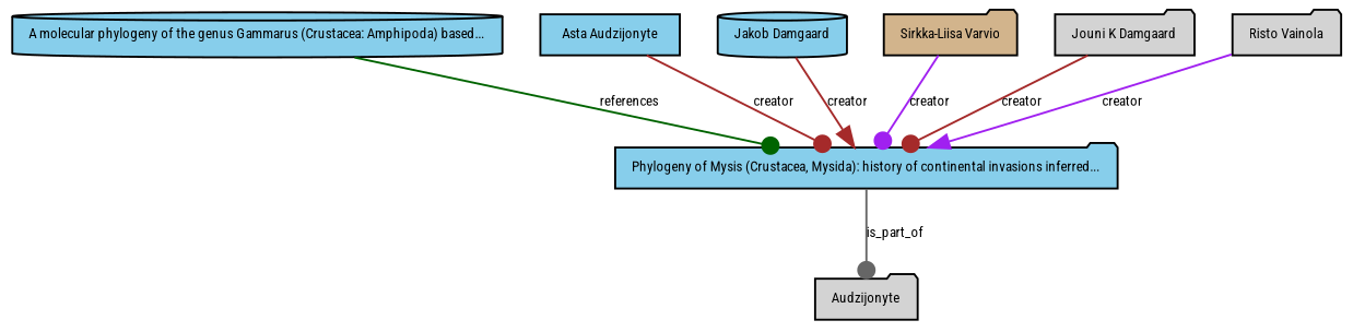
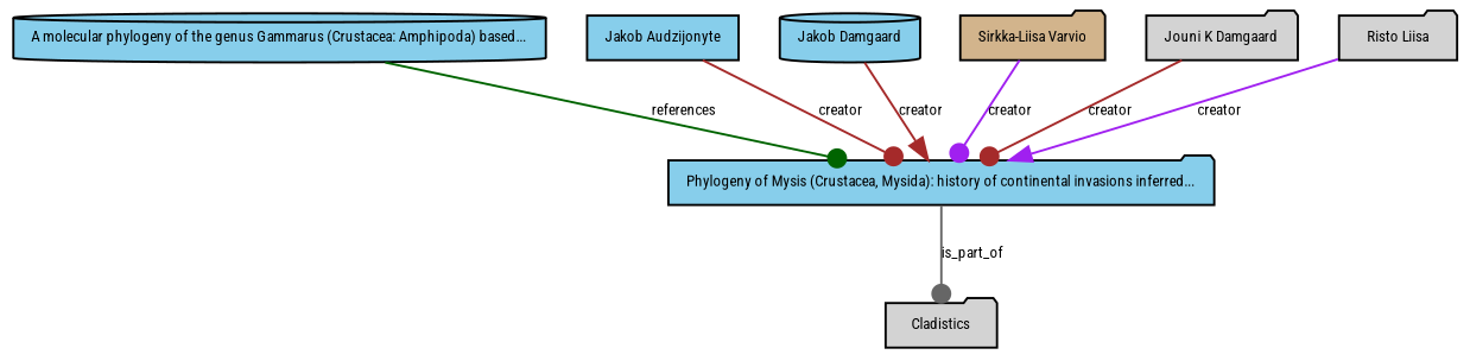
  digraph {
    fontname="Roboto Condensed"
    node [fillcolor=skyblue fontname="Roboto Condensed" fontsize=7 shape=folder style=filled]
    edge [arrowhead=dot color=brown fontname="Roboto Condensed" fontsize=7]
    n1 [height=0.27433100247 label="Phylogeny of Mysis (Crustacea, Mysida): history of continental invasions inferred..." width=0.27433100247]
-   n2 [fillcolor=lightgrey height=0.27433100247 label=Audzijonyte width=0.27433100247]
+   n2 [fillcolor=lightgrey height=0.27433100247 label=Cladistics width=0.27433100247]
    n3 [height=0.27433100247 label="A molecular phylogeny of the genus Gammarus (Crustacea: Amphipoda) based..." shape=cylinder width=0.27433100247]
-   n4 [height=0.27433100247 label="Asta Audzijonyte" shape=box width=0.27433100247]
+   n4 [height=0.27433100247 label="Jakob Audzijonyte" shape=box width=0.27433100247]
    n5 [height=0.27433100247 label="Jakob Damgaard" shape=cylinder width=0.27433100247]
    n6 [fillcolor=tan height=0.27433100247 label="Sirkka-Liisa Varvio" width=0.27433100247]
    n7 [fillcolor=lightgrey height=0.27433100247 label="Jouni K Damgaard" width=0.27433100247]
-   n8 [fillcolor=lightgrey height=0.27433100247 label="Risto Vainola" width=0.27433100247]
+   n8 [fillcolor=lightgrey height=0.27433100247 label="Risto Liisa" width=0.27433100247]
    n1 -> n2 [color=gray40 label=is_part_of]
    n3 -> n1 [color=darkgreen label=references]
    n4 -> n1 [label=creator]
    n5 -> n1 [arrowhead=normal label=creator]
    n6 -> n1 [color=purple label=creator]
    n7 -> n1 [label=creator]
    n8 -> n1 [arrowhead=normal color=purple label=creator]
  }
